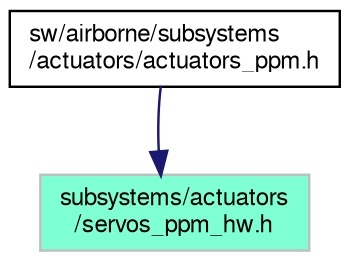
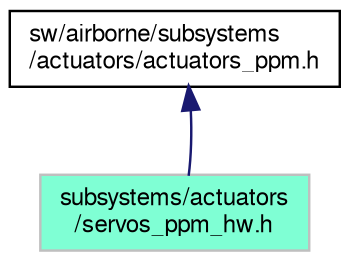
  digraph {
    node [fontname=FreeSans fontsize=10 shape=record style=filled]
    n1 [color=black fillcolor=white fontcolor=black height=0.2 label="sw/airborne/subsystems\l/actuators/actuators_ppm.h" width=0.4]
    n2 [color=grey75 fillcolor=aquamarine height=0.2 label="subsystems/actuators\l/servos_ppm_hw.h" width=0.4]
-   n1 -> n2 [color=midnightblue fontname=FreeSans fontsize=10 labelfontname=FreeSans labelfontsize=10 style=solid]
+   n2 -> n1 [color=midnightblue fontname=FreeSans fontsize=10 labelfontname=FreeSans labelfontsize=10 style=solid]
  }
